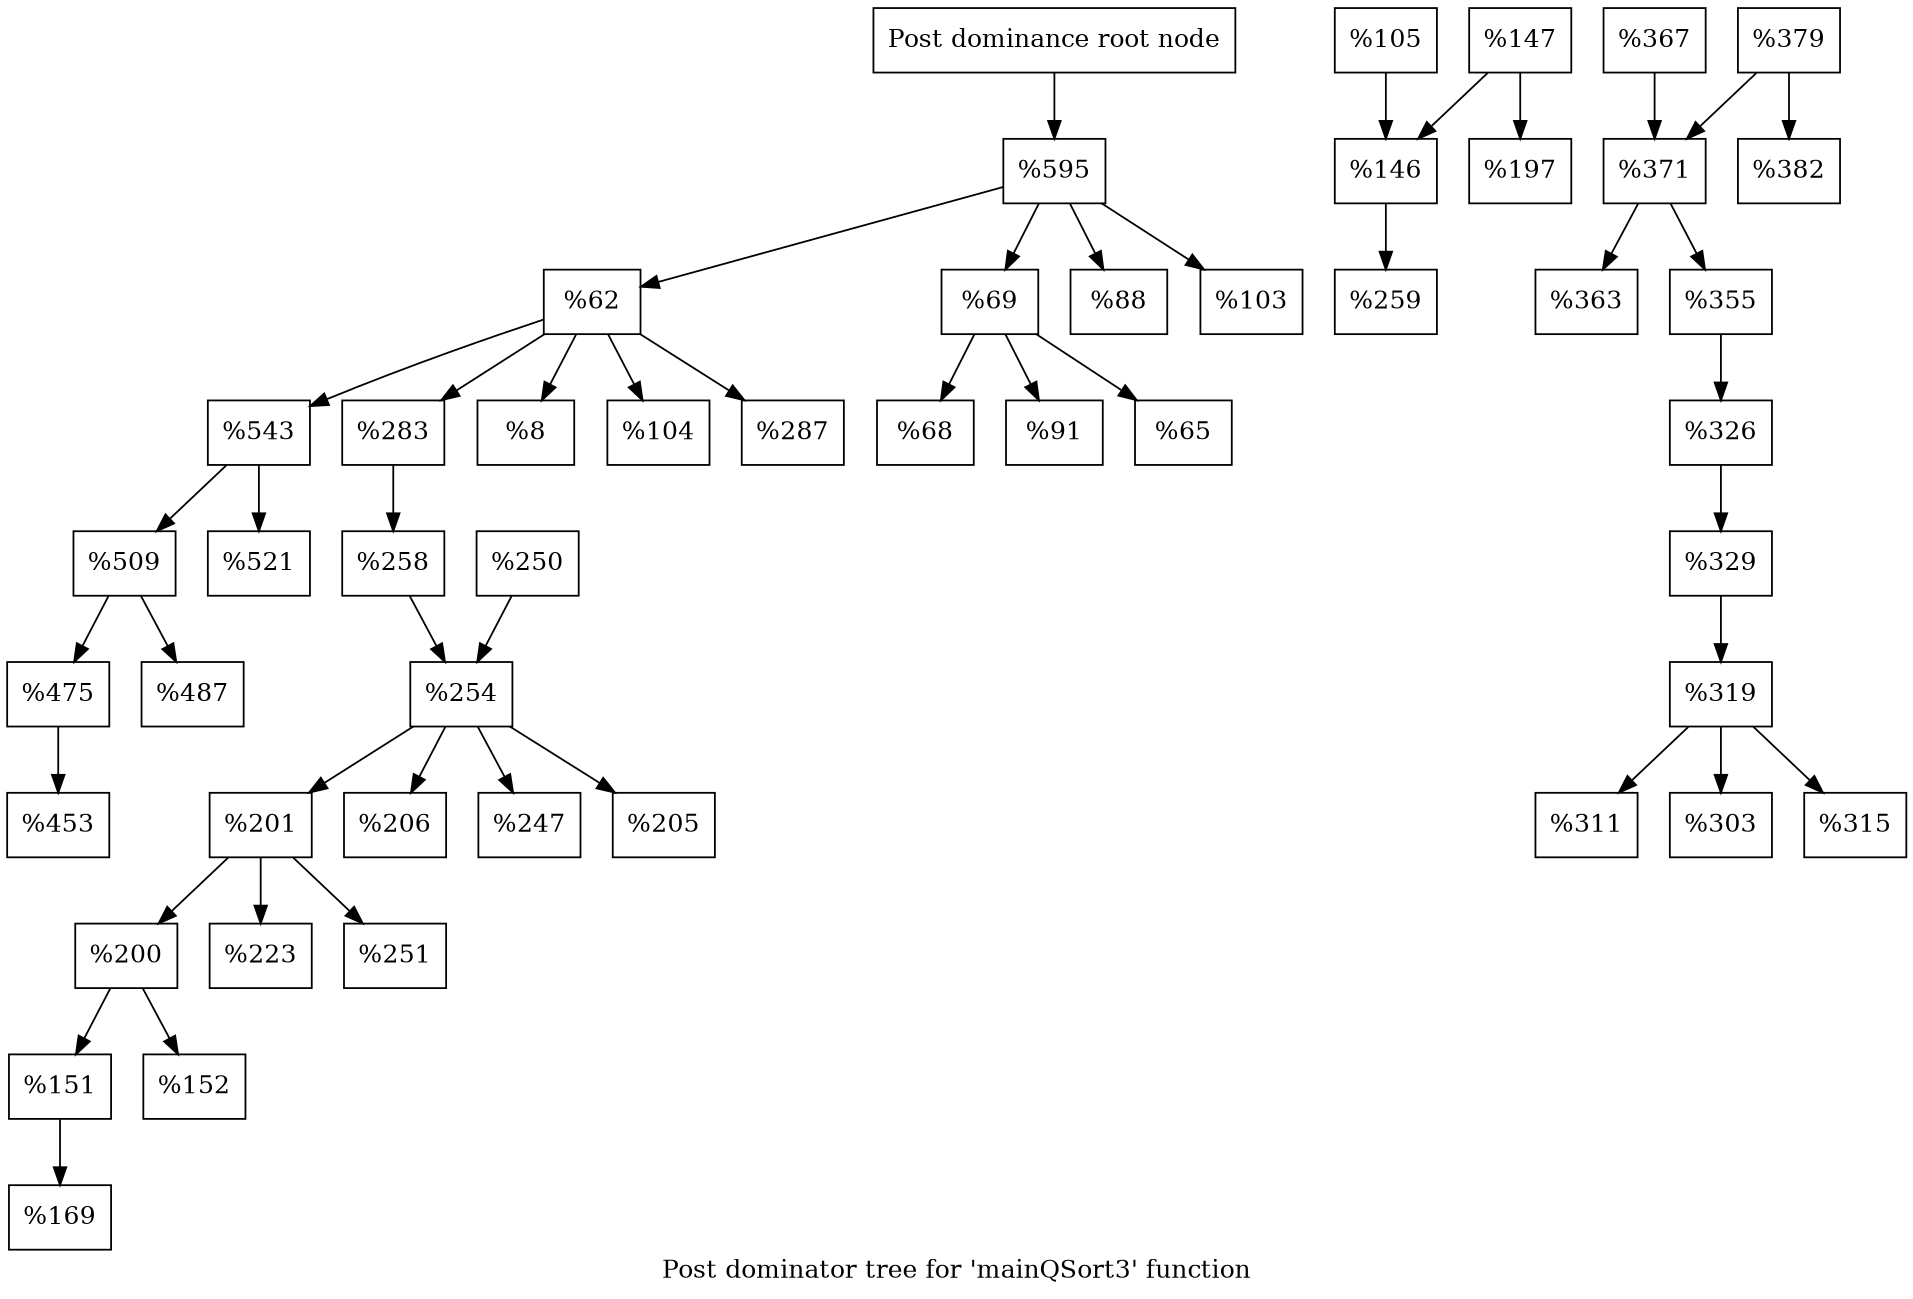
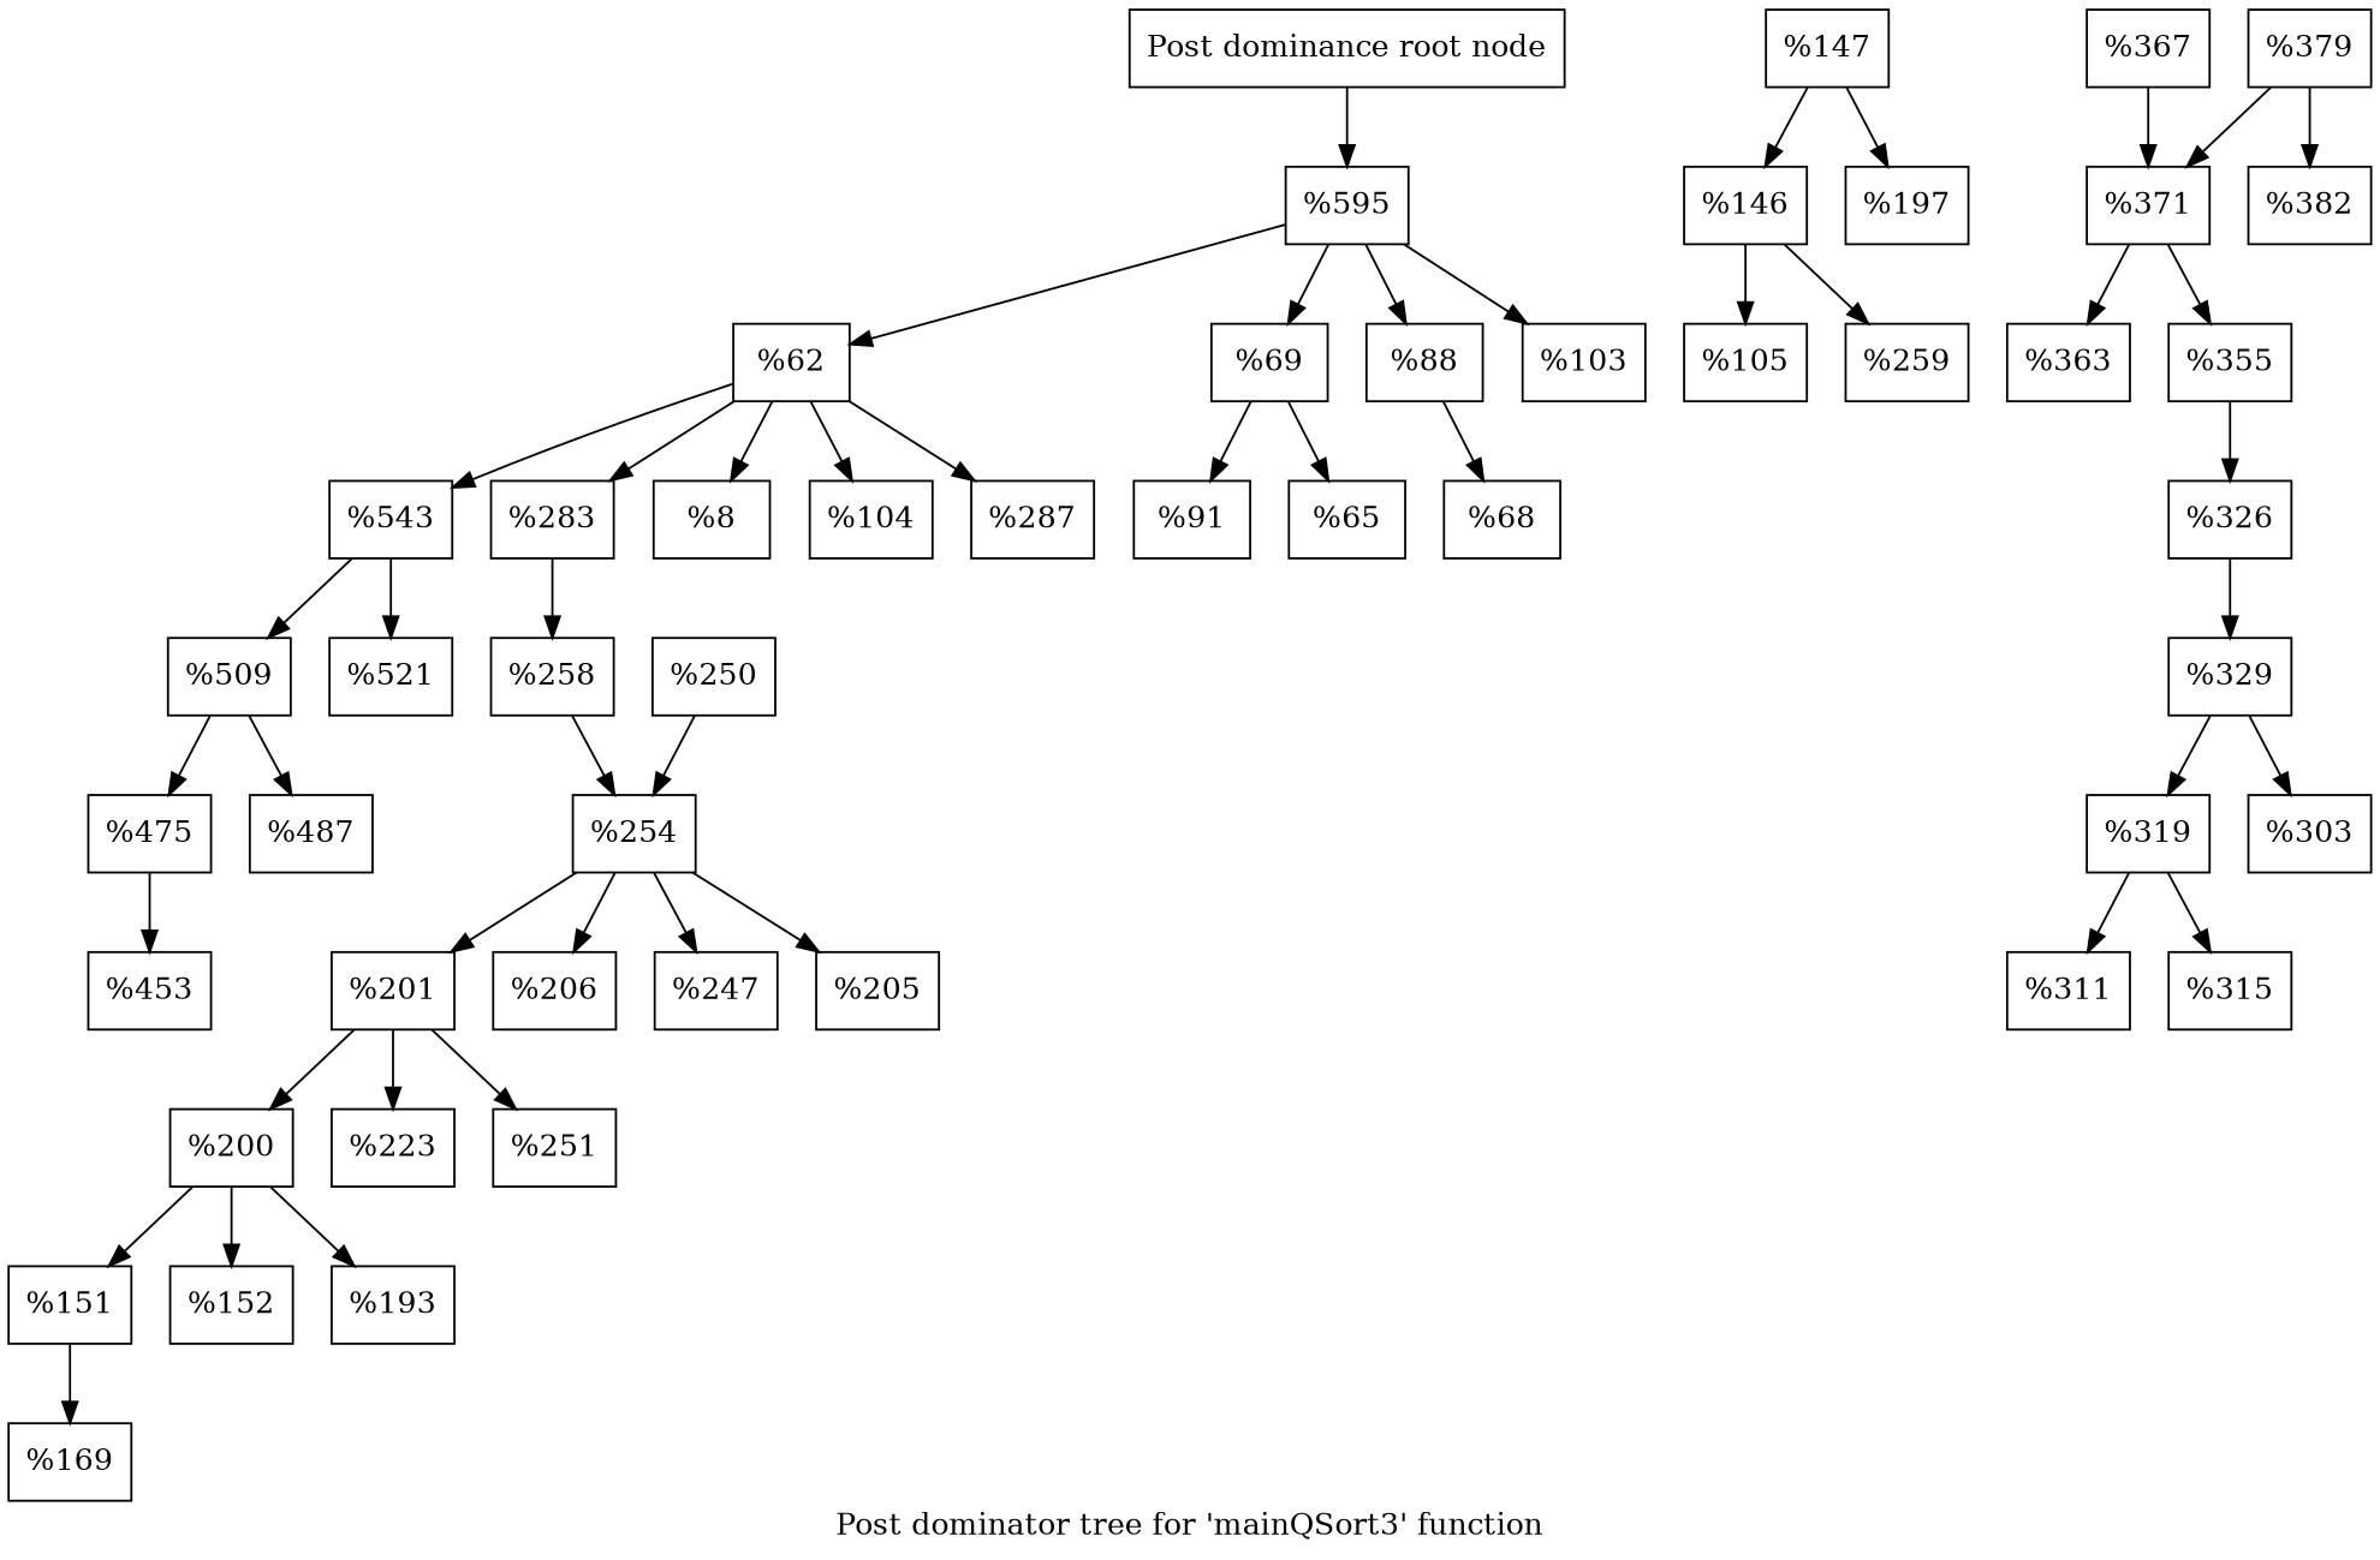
  digraph {
    label="Post dominator tree for 'mainQSort3' function"
    node [shape=record]
    n1 [label="{Post dominance root node}"]
    n2 [label="{%595}"]
    n3 [label="{%62}"]
    n4 [label="{%69}"]
    n5 [label="{%88}"]
    n6 [label="{%103}"]
    n7 [label="{%8}"]
    n8 [label="{%104}"]
    n9 [label="{%287}"]
    n10 [label="{%283}"]
    n11 [label="{%543}"]
    n12 [label="{%91}"]
    n13 [label="{%65}"]
    n14 [label="{%68}"]
    n15 [label="{%258}"]
    n16 [label="{%509}"]
    n17 [label="{%521}"]
    n18 [label="{%254}"]
    n19 [label="{%475}"]
    n20 [label="{%487}"]
    n21 [label="{%205}"]
    n22 [label="{%201}"]
    n23 [label="{%206}"]
    n24 [label="{%247}"]
    n25 [label="{%200}"]
    n26 [label="{%223}"]
    n27 [label="{%251}"]
    n28 [label="{%250}"]
    n29 [label="{%151}"]
    n30 [label="{%152}"]
+   n31 [label="{%193}"]
    n32 [label="{%169}"]
    n33 [label="{%147}"]
    n34 [label="{%146}"]
    n35 [label="{%197}"]
    n36 [label="{%105}"]
    n37 [label="{%259}"]
    n38 [label="{%453}"]
    n39 [label="{%379}"]
    n40 [label="{%371}"]
    n41 [label="{%382}"]
    n42 [label="{%363}"]
    n43 [label="{%355}"]
    n44 [label="{%326}"]
    n45 [label="{%367}"]
    n46 [label="{%329}"]
    n47 [label="{%319}"]
    n48 [label="{%311}"]
    n49 [label="{%303}"]
    n50 [label="{%315}"]
    n1 -> n2
    n2 -> n3
    n2 -> n4
    n2 -> n5
    n2 -> n6
    n3 -> n7
    n3 -> n8
    n3 -> n9
    n3 -> n10
    n3 -> n11
    n4 -> n12
    n4 -> n13
-   n4 -> n14
+   n5 -> n14
    n10 -> n15
    n11 -> n16
    n11 -> n17
    n15 -> n18
    n16 -> n19
    n16 -> n20
    n18 -> n21
    n18 -> n22
    n18 -> n23
    n18 -> n24
    n19 -> n38
    n22 -> n25
    n22 -> n26
    n22 -> n27
    n25 -> n29
    n25 -> n30
+   n25 -> n31
    n28 -> n18
    n29 -> n32
    n33 -> n34
    n33 -> n35
-   n36 -> n34
+   n34 -> n36
    n34 -> n37
    n39 -> n40
    n39 -> n41
    n40 -> n42
    n40 -> n43
    n43 -> n44
    n44 -> n46
    n45 -> n40
    n46 -> n47
    n47 -> n48
-   n47 -> n49
+   n46 -> n49
    n47 -> n50
  }
